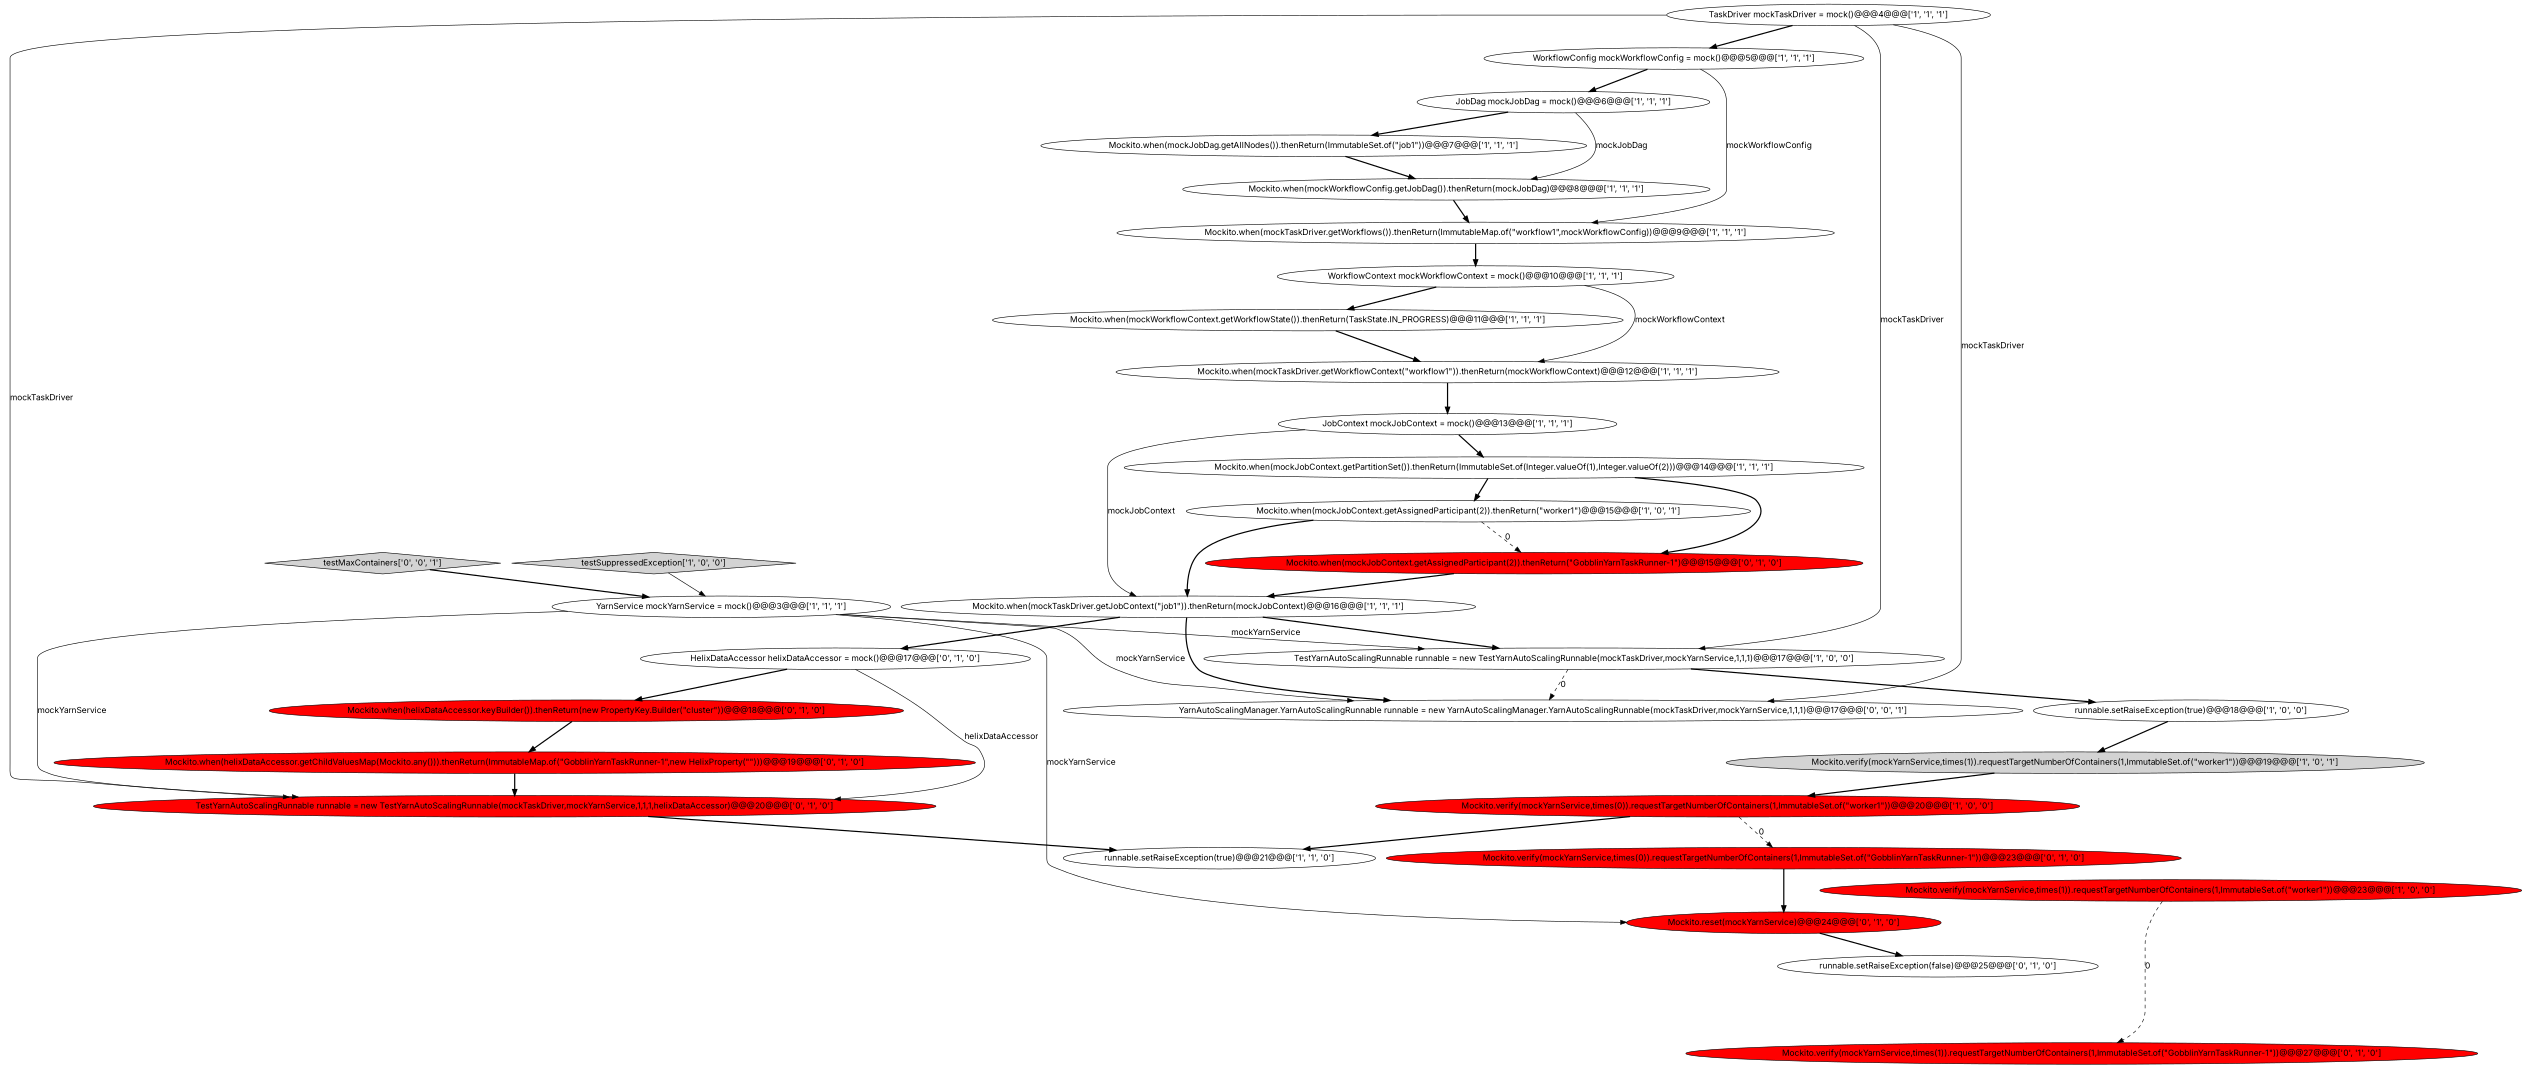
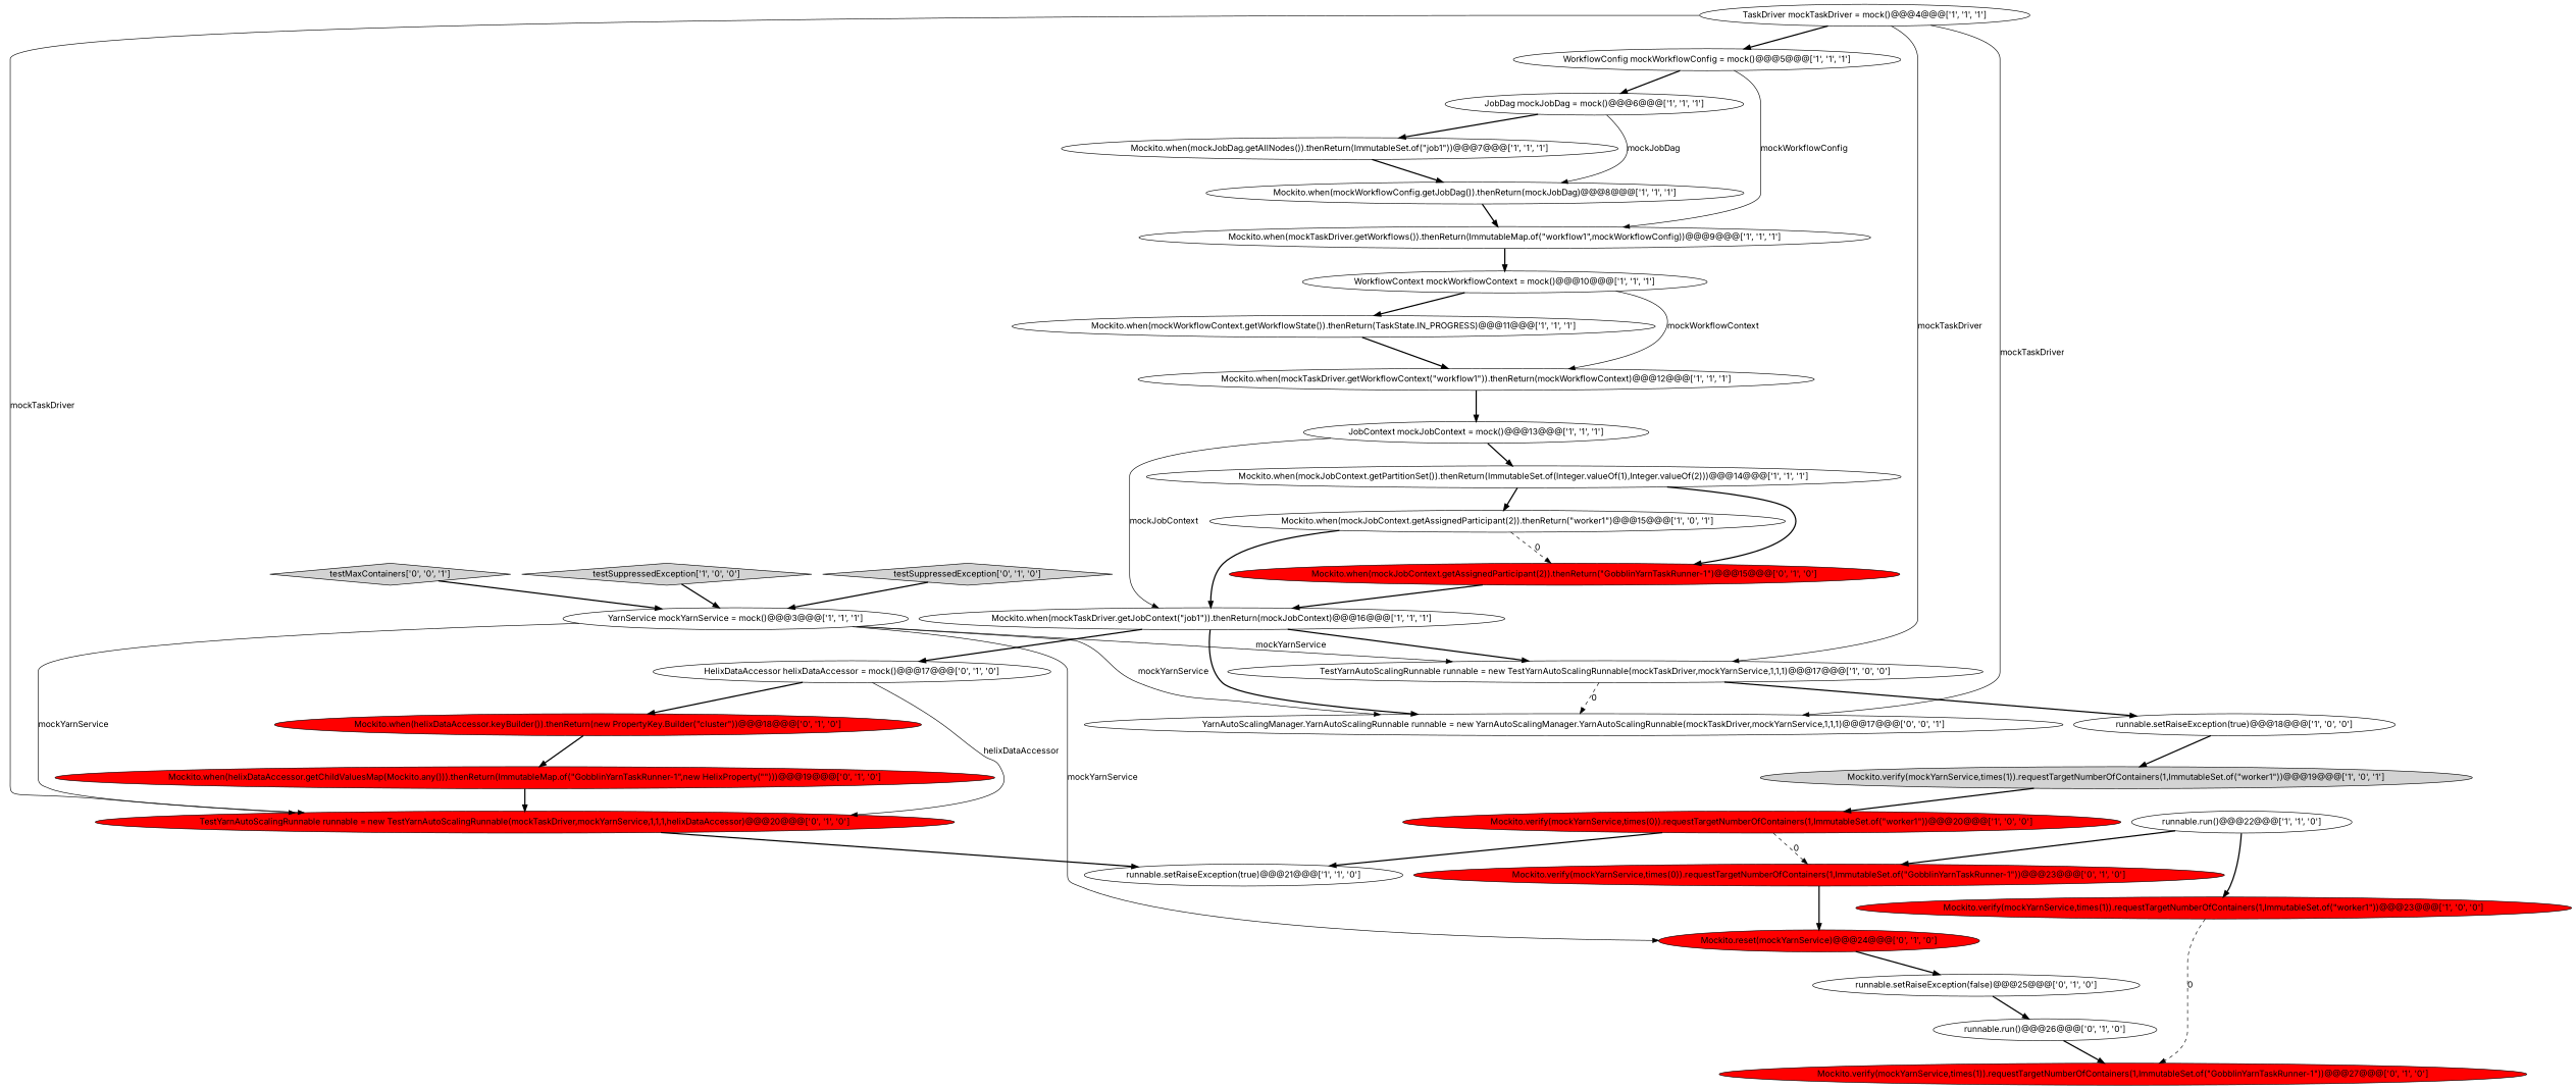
  digraph {
    fontname=Inter
    node [fillcolor=white fontname=Inter shape=ellipse style=filled]
    edge [fontname=Inter style=bold]
    n1 [label="WorkflowContext mockWorkflowContext = mock()@@@10@@@['1', '1', '1']"]
    n2 [label="Mockito.when(mockTaskDriver.getWorkflowContext(\"workflow1\")).thenReturn(mockWorkflowContext)@@@12@@@['1', '1', '1']"]
    n3 [label="Mockito.when(mockWorkflowContext.getWorkflowState()).thenReturn(TaskState.IN_PROGRESS)@@@11@@@['1', '1', '1']"]
    n4 [label="JobContext mockJobContext = mock()@@@13@@@['1', '1', '1']"]
    n5 [fillcolor=lightgray label="testMaxContainers['0', '0', '1']" shape=diamond]
    n6 [label="YarnService mockYarnService = mock()@@@3@@@['1', '1', '1']"]
    n7 [label="TestYarnAutoScalingRunnable runnable = new TestYarnAutoScalingRunnable(mockTaskDriver,mockYarnService,1,1,1)@@@17@@@['1', '0', '0']"]
    n8 [label="YarnAutoScalingManager.YarnAutoScalingRunnable runnable = new YarnAutoScalingManager.YarnAutoScalingRunnable(mockTaskDriver,mockYarnService,1,1,1)@@@17@@@['0', '0', '1']"]
    n9 [fillcolor=red label="Mockito.reset(mockYarnService)@@@24@@@['0', '1', '0']"]
    n10 [fillcolor=red label="TestYarnAutoScalingRunnable runnable = new TestYarnAutoScalingRunnable(mockTaskDriver,mockYarnService,1,1,1,helixDataAccessor)@@@20@@@['0', '1', '0']"]
    n11 [label="Mockito.when(mockTaskDriver.getJobContext(\"job1\")).thenReturn(mockJobContext)@@@16@@@['1', '1', '1']"]
    n12 [label="Mockito.when(mockJobContext.getPartitionSet()).thenReturn(ImmutableSet.of(Integer.valueOf(1),Integer.valueOf(2)))@@@14@@@['1', '1', '1']"]
    n13 [label="HelixDataAccessor helixDataAccessor = mock()@@@17@@@['0', '1', '0']"]
    n14 [label="Mockito.when(mockJobContext.getAssignedParticipant(2)).thenReturn(\"worker1\")@@@15@@@['1', '0', '1']"]
    n15 [fillcolor=red label="Mockito.when(mockJobContext.getAssignedParticipant(2)).thenReturn(\"GobblinYarnTaskRunner-1\")@@@15@@@['0', '1', '0']"]
    n16 [label="TaskDriver mockTaskDriver = mock()@@@4@@@['1', '1', '1']"]
    n17 [label="WorkflowConfig mockWorkflowConfig = mock()@@@5@@@['1', '1', '1']"]
    n18 [label="runnable.setRaiseException(true)@@@18@@@['1', '0', '0']"]
    n19 [label="runnable.setRaiseException(false)@@@25@@@['0', '1', '0']"]
    n20 [label="runnable.setRaiseException(true)@@@21@@@['1', '1', '0']"]
    n21 [label="JobDag mockJobDag = mock()@@@6@@@['1', '1', '1']"]
    n22 [label="Mockito.when(mockTaskDriver.getWorkflows()).thenReturn(ImmutableMap.of(\"workflow1\",mockWorkflowConfig))@@@9@@@['1', '1', '1']"]
    n23 [fillcolor=lightgray label="testSuppressedException['1', '0', '0']" shape=diamond]
+   n24 [label="runnable.run()@@@26@@@['0', '1', '0']"]
    n25 [fillcolor=red label="Mockito.verify(mockYarnService,times(1)).requestTargetNumberOfContainers(1,ImmutableSet.of(\"GobblinYarnTaskRunner-1\"))@@@27@@@['0', '1', '0']"]
    n26 [fillcolor=lightgray label="Mockito.verify(mockYarnService,times(1)).requestTargetNumberOfContainers(1,ImmutableSet.of(\"worker1\"))@@@19@@@['1', '0', '1']"]
    n27 [fillcolor=red label="Mockito.when(helixDataAccessor.keyBuilder()).thenReturn(new PropertyKey.Builder(\"cluster\"))@@@18@@@['0', '1', '0']"]
    n28 [fillcolor=red label="Mockito.when(helixDataAccessor.getChildValuesMap(Mockito.any())).thenReturn(ImmutableMap.of(\"GobblinYarnTaskRunner-1\",new HelixProperty(\"\")))@@@19@@@['0', '1', '0']"]
    n29 [label="Mockito.when(mockWorkflowConfig.getJobDag()).thenReturn(mockJobDag)@@@8@@@['1', '1', '1']"]
    n30 [label="Mockito.when(mockJobDag.getAllNodes()).thenReturn(ImmutableSet.of(\"job1\"))@@@7@@@['1', '1', '1']"]
    n31 [fillcolor=red label="Mockito.verify(mockYarnService,times(0)).requestTargetNumberOfContainers(1,ImmutableSet.of(\"worker1\"))@@@20@@@['1', '0', '0']"]
+   n32 [fillcolor=lightgray label="testSuppressedException['0', '1', '0']" shape=diamond]
+   n33 [label="runnable.run()@@@22@@@['1', '1', '0']"]
    n34 [fillcolor=red label="Mockito.verify(mockYarnService,times(1)).requestTargetNumberOfContainers(1,ImmutableSet.of(\"worker1\"))@@@23@@@['1', '0', '0']"]
    n35 [fillcolor=red label="Mockito.verify(mockYarnService,times(0)).requestTargetNumberOfContainers(1,ImmutableSet.of(\"GobblinYarnTaskRunner-1\"))@@@23@@@['0', '1', '0']"]
    n1 -> n2 [label=mockWorkflowContext style=solid]
    n1 -> n3
    n2 -> n4
    n3 -> n2
    n4 -> n11 [label=mockJobContext style=solid]
    n4 -> n12
    n5 -> n6
    n6 -> n7 [label=mockYarnService style=solid]
    n6 -> n8 [label=mockYarnService style=solid]
    n6 -> n9 [label=mockYarnService style=solid]
    n6 -> n10 [label=mockYarnService style=solid]
    n7 -> n8 [label=0 style=dashed]
    n7 -> n18
    n9 -> n19
    n10 -> n20
    n11 -> n7
    n11 -> n8
    n11 -> n13
    n12 -> n14
    n12 -> n15
    n13 -> n10 [label=helixDataAccessor style=solid]
    n13 -> n27
    n14 -> n11
    n14 -> n15 [label=0 style=dashed]
    n15 -> n11
    n16 -> n7 [label=mockTaskDriver style=solid]
    n16 -> n8 [label=mockTaskDriver style=solid]
    n16 -> n10 [label=mockTaskDriver style=solid]
    n16 -> n17
    n17 -> n21
    n17 -> n22 [label=mockWorkflowConfig style=solid]
    n18 -> n26
+   n19 -> n24
    n21 -> n29 [label=mockJobDag style=solid]
    n21 -> n30
    n22 -> n1
-   n23 -> n6 [style=solid]
+   n23 -> n6
+   n24 -> n25
    n26 -> n31
    n27 -> n28
    n28 -> n10
    n29 -> n22
    n30 -> n29
    n31 -> n20
    n31 -> n35 [label=0 style=dashed]
+   n32 -> n6
+   n33 -> n34
+   n33 -> n35
    n34 -> n25 [label=0 style=dashed]
    n35 -> n9
  }
